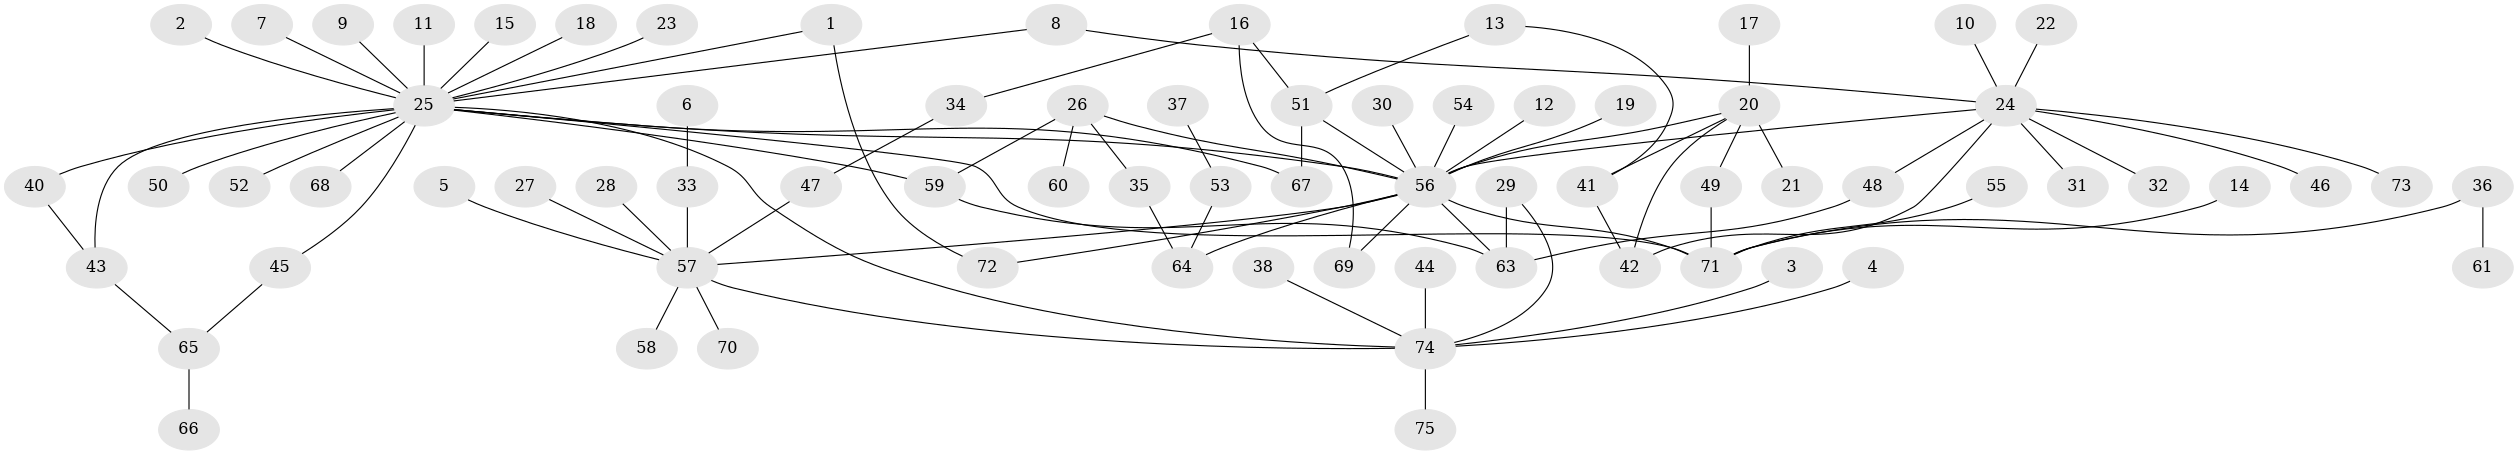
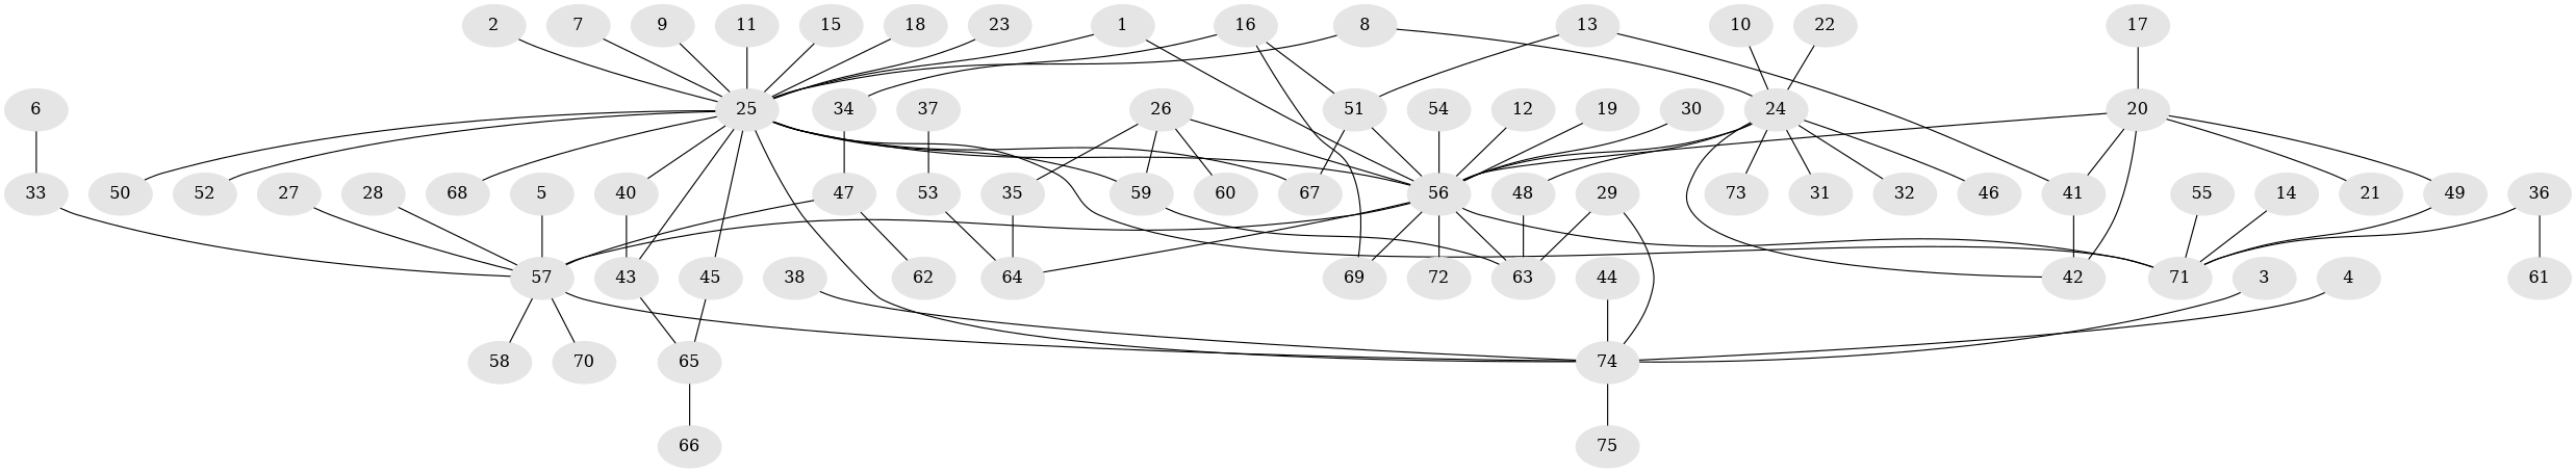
  graph {
    node [color=gray90 style=filled]
    edge [weight=1.0]
    1
    25
    56
    74
    71
    40
    43
    45
    50
    52
    59
    67
    68
    57
    69
    63
    64
    72
    2
    3
    75
    4
    5
    58
    70
    6
    33
    7
    8
    24
    42
    31
    32
    46
    48
    73
    9
    10
    11
    12
    13
    41
    51
    14
    15
    16
    34
    47
    17
    20
    21
    49
    18
    19
    22
    23
    65
    26
    35
    60
    27
    28
    29
    30
+   62
    36
    61
    37
    53
    38
    66
    44
    54
    55
    1 -- 25
-   1 -- 72
+   1 -- 56
    25 -- 56
    25 -- 74
    25 -- 71
    25 -- 40
    25 -- 43
    25 -- 45
    25 -- 50
    25 -- 52
    25 -- 59
    25 -- 67
    25 -- 68 [weight=2.0]
    56 -- 71
    56 -- 57
    56 -- 69
    56 -- 63
    56 -- 64
    56 -- 72
    74 -- 75
    40 -- 43
    43 -- 65
    45 -- 65
    59 -- 63
    57 -- 74
    57 -- 58
    57 -- 70
    2 -- 25
    3 -- 74
    4 -- 74
    5 -- 57
    6 -- 33
    33 -- 57
    7 -- 25
    8 -- 25
    8 -- 24
    24 -- 56
    24 -- 42
    24 -- 31
    24 -- 32
    24 -- 46
    24 -- 48
    24 -- 73
    48 -- 63
    9 -- 25
    10 -- 24
    11 -- 25
    12 -- 56
    13 -- 41
    13 -- 51
    41 -- 42
    51 -- 56 [weight=2.0]
    51 -- 67
    14 -- 71
    15 -- 25
    16 -- 69
    16 -- 51
    16 -- 34
    34 -- 47
    47 -- 57 [weight=2.0]
+   47 -- 62
    17 -- 20
    20 -- 56
    20 -- 42
    20 -- 41
    20 -- 21
    20 -- 49
    49 -- 71
    18 -- 25
    19 -- 56
    22 -- 24
    23 -- 25
    65 -- 66
    26 -- 56
    26 -- 59
    26 -- 35
    26 -- 60
    35 -- 64
    27 -- 57
    28 -- 57
    29 -- 74
    29 -- 63
    30 -- 56
    36 -- 71
    36 -- 61
    37 -- 53
    53 -- 64
    38 -- 74
    44 -- 74
    54 -- 56
    55 -- 71
  }
